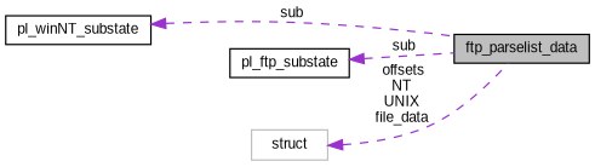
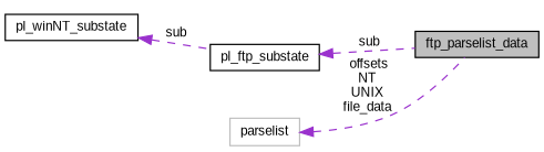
  digraph {
    fontname="Liberation Sans"
    rankdir=LR
    node [color=black fillcolor=white fontname="Liberation Sans" fontsize=10 shape=record style=filled]
    edge [color=darkorchid3 dir=back fontname="Liberation Sans" fontsize=10 labelfontname=Helvetica labelfontsize=10 style=dashed]
    n1 [fillcolor=grey75 fontcolor=black height=0.2 label=ftp_parselist_data width=0.4]
    n2 [height=0.2 label=pl_ftp_substate width=0.4]
    n3 [height=0.2 label=pl_winNT_substate width=0.4]
-   n4 [color=grey75 height=0.2 label=struct width=0.4]
+   n4 [color=grey75 height=0.2 label=parselist width=0.4]
    n2 -> n1 [label=" sub"]
-   n3 -> n1 [label=" sub"]
+   n3 -> n2 [label=" sub"]
    n4 -> n1 [label=" offsets\nNT\nUNIX\nfile_data"]
  }
